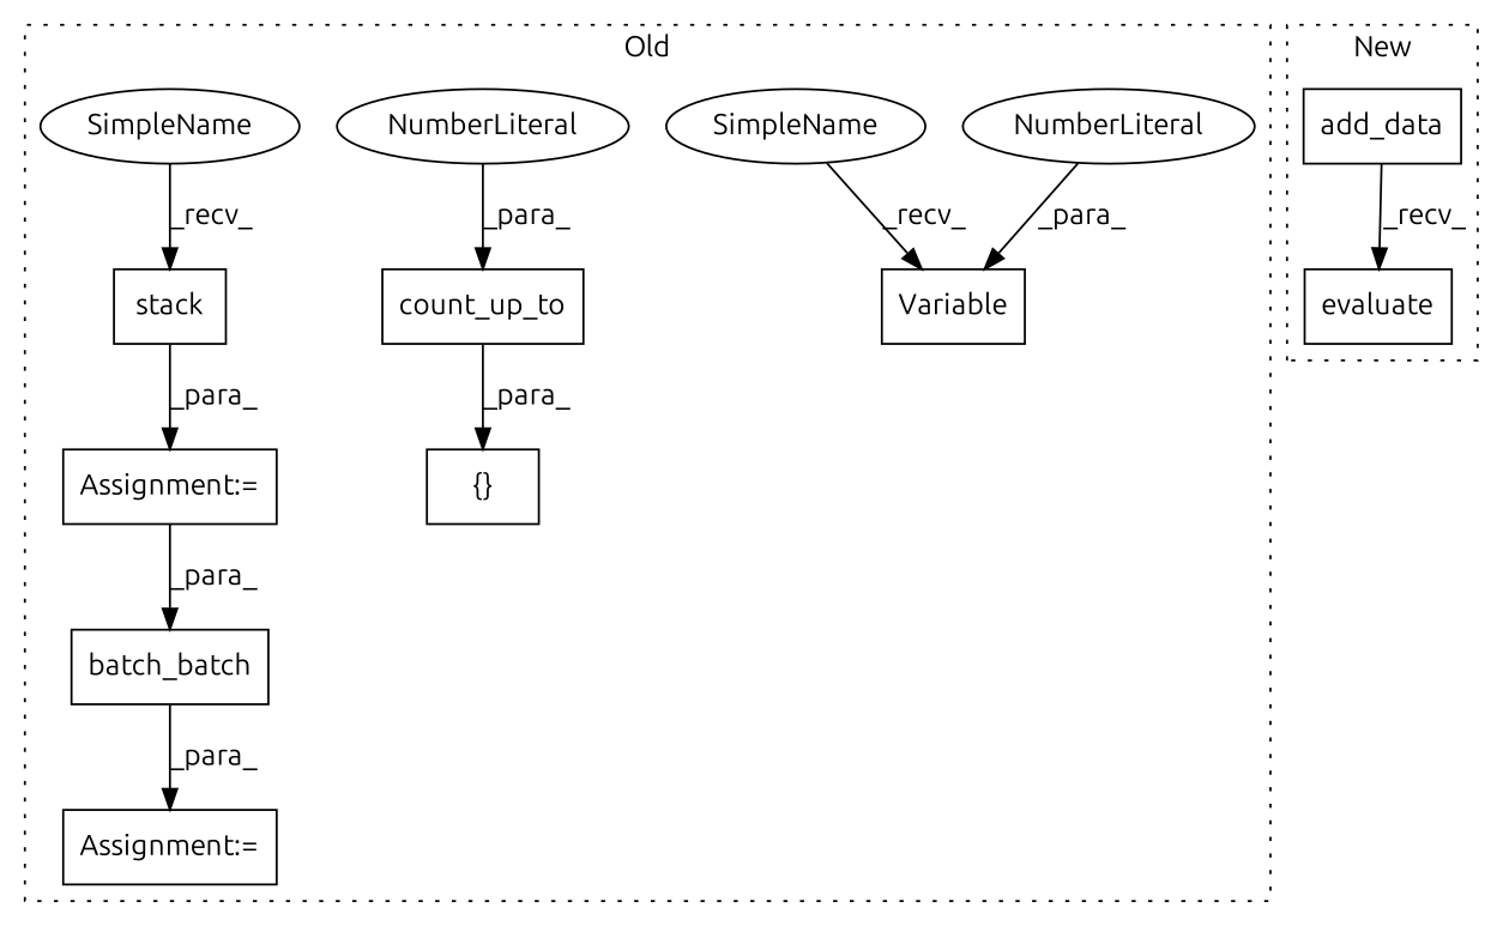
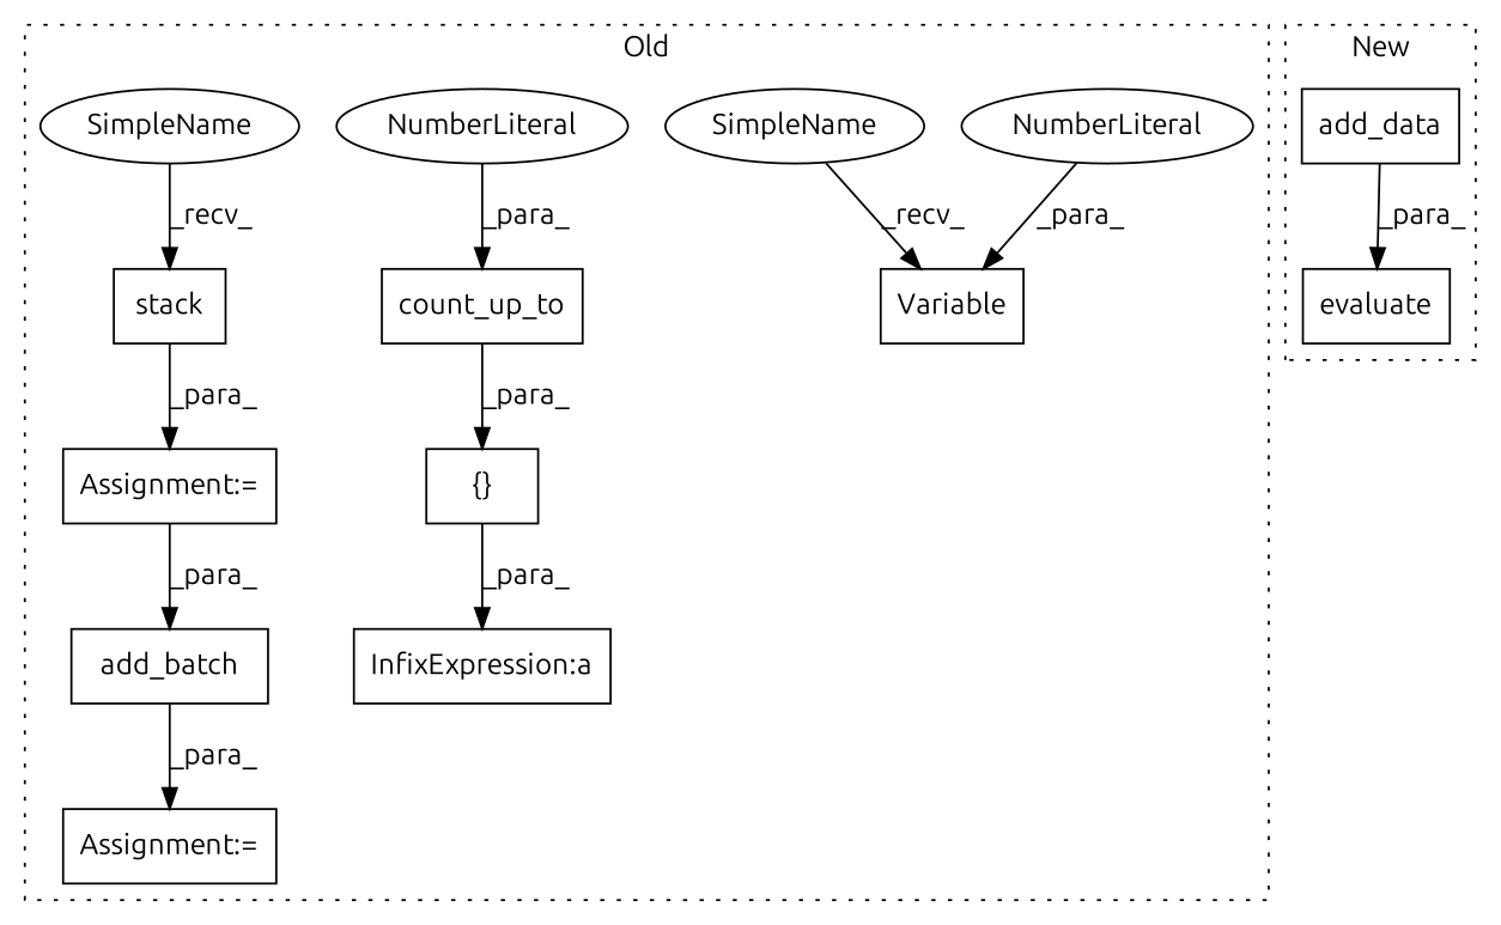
  digraph {
    fontname=Ubuntu
    node [a=32 fontname=Ubuntu l=1 shape=box]
    edge [fontname=Ubuntu]
    n1 [l="6,1" label=stack s="11496,11564"]
+   n2 [a=27 l=3 label="InfixExpression:a" s=11551]
    n3 [a=7 label="Assignment:=" s=11577]
    n4 [a=7 label="Assignment:=" s=11484]
-   n5 [l="10,1" label=batch_batch s="11592,11609"]
+   n5 [l="10,1" label=add_batch s="11592,11609"]
    n6 [a=4 l="1,1" label="{}" s="11511,11550"]
    n7 [l="9,1" label=Variable s="11523,11533"]
    n8 [a=34 label=NumberLiteral s=11532 shape=ellipse]
    n9 [l="12,1" label=count_up_to s="11535,11549"]
    n10 [a=34 l=2 label=NumberLiteral s=11547 shape=ellipse]
    n11 [a=42 l=10 label=SimpleName s=11512 shape=ellipse]
    n12 [a=42 l=10 label=SimpleName s=11485 shape=ellipse]
    n13 [l="9,1" label=evaluate s="11900,11919"]
    n14 [l=10 label=add_data s=11909]
    subgraph cluster_1 {
      label=Old
      style=dotted
      n1
+     n2
      n3
      n4
      n5
      n6
      n7
      n8
      n9
      n10
      n11
      n12
    }
    subgraph cluster_2 {
      label=New
      style=dotted
      n13
      n14
    }
    n1 -> n4 [label=_para_]
    n4 -> n5 [label=_para_]
    n5 -> n3 [label=_para_]
+   n6 -> n2 [label=_para_]
    n8 -> n7 [label=_para_]
    n9 -> n6 [label=_para_]
    n10 -> n9 [label=_para_]
    n11 -> n7 [label=_recv_]
    n12 -> n1 [label=_recv_]
-   n14 -> n13 [label=_recv_]
+   n14 -> n13 [label=_para_]
  }
